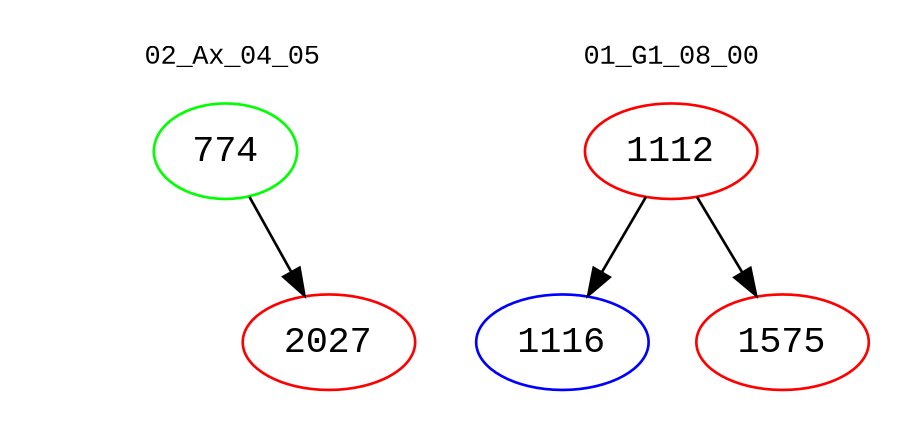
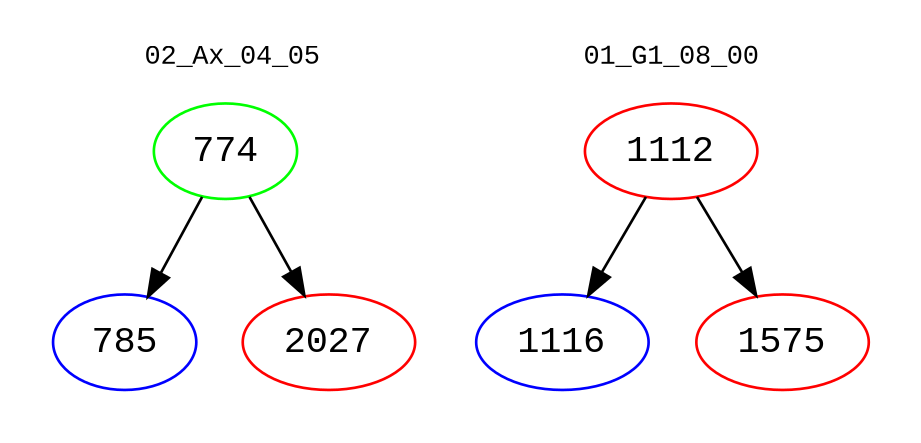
  digraph {
    fontname="Liberation Mono"
    node [color=red fontname="Liberation Mono"]
    edge [color=black fontname="Liberation Mono"]
    n1 [color=green label=774]
+   n2 [color=blue label=785]
    n3 [label=2027]
    n4 [label=1112]
    n5 [color=blue label=1116]
    n6 [label=1575]
    subgraph cluster_1 {
      color=white
      fontsize=10
      label="02_Ax_04_05"
      n1
+     n2
      n3
    }
    subgraph cluster_2 {
      color=white
      fontsize=10
      label="01_G1_08_00"
      n4
      n5
      n6
    }
+   n1 -> n2
    n1 -> n3
    n4 -> n5
    n4 -> n6
  }
